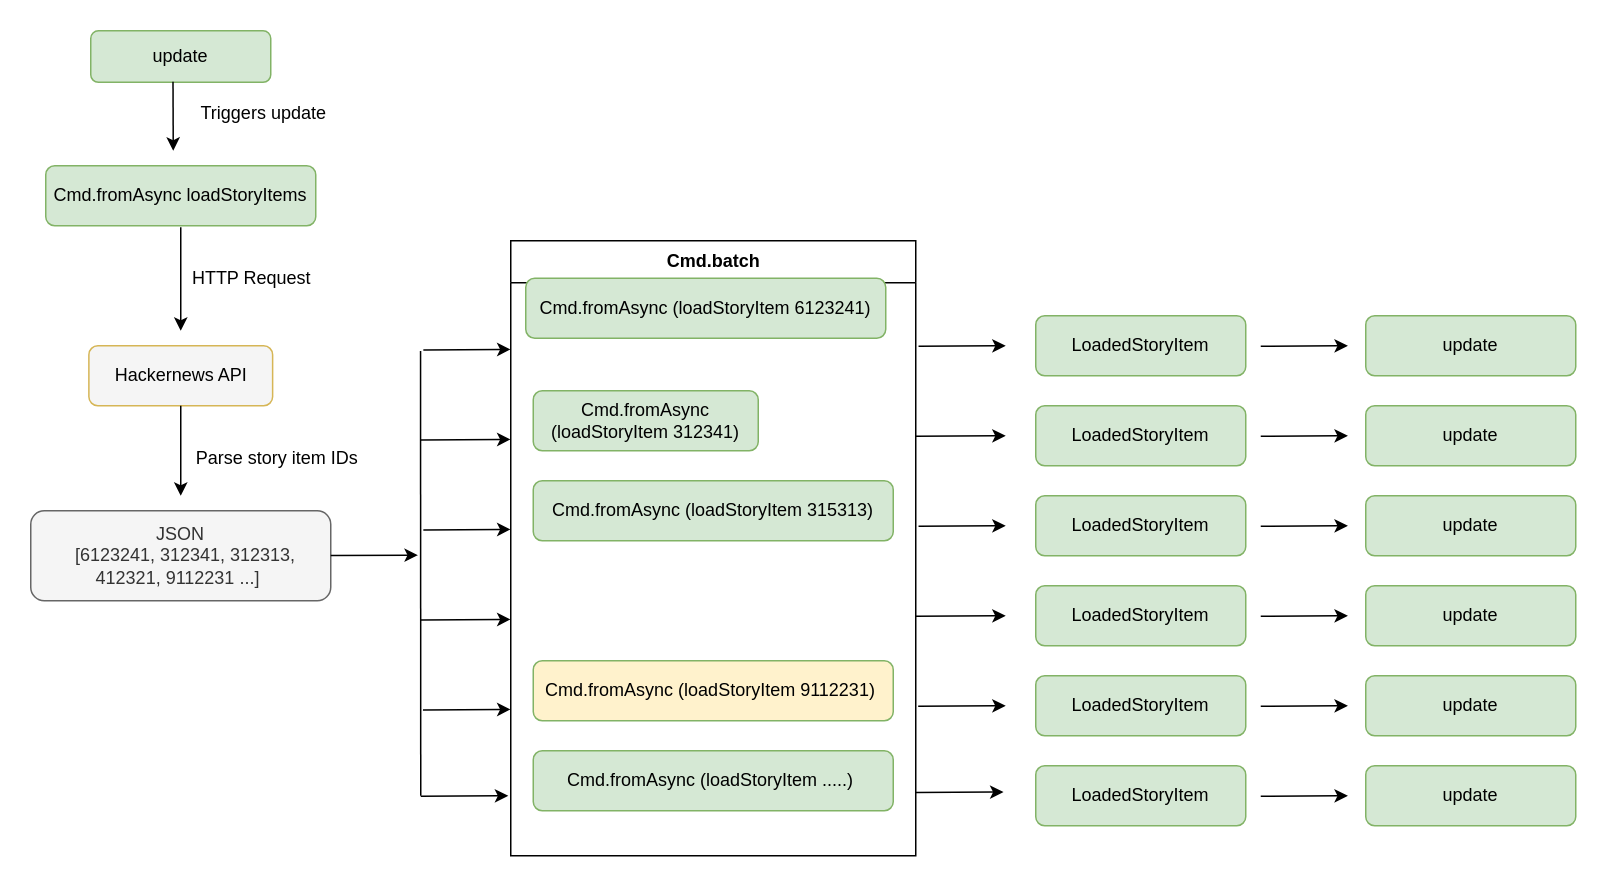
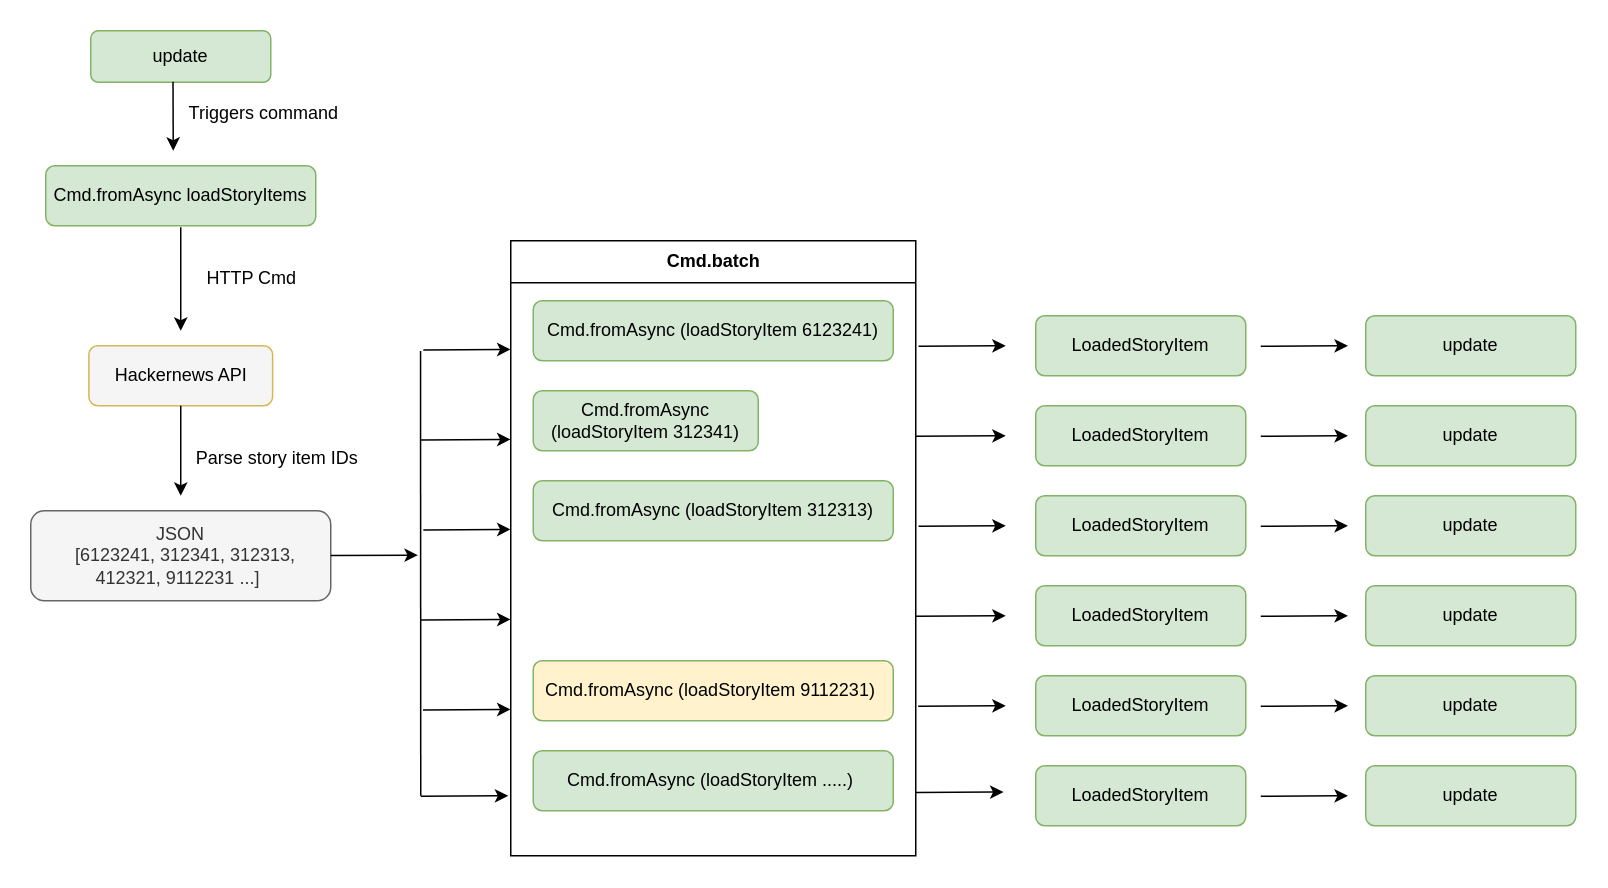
  <mxCell id="0" />
  <mxCell id="1" parent="0" />
  <mxCell id="2" value="Cmd.fromAsync loadStoryItems" style="rounded=1;whiteSpace=wrap;html=1;fillColor=#d5e8d4;strokeColor=#82b366;" parent="1" vertex="1"><mxGeometry x="30" y="110" width="180" height="40" as="geometry" /></mxCell>
  <mxCell id="3" value="" style="endArrow=classic;html=1;" parent="1" edge="1"><mxGeometry width="50" height="50" relative="1" as="geometry"><mxPoint x="120" y="151" as="sourcePoint" /><mxPoint x="120" y="220" as="targetPoint" /></mxGeometry></mxCell>
  <mxCell id="4" value="Hackernews API" style="rounded=1;whiteSpace=wrap;html=1;fillColor=#f5f5f5;strokeColor=#d6b656;" parent="1" vertex="1"><mxGeometry x="58.75" y="230" width="122.5" height="40" as="geometry" /></mxCell>
- <mxCell id="5" value="HTTP Request" style="text;html=1;strokeColor=none;fillColor=none;align=center;verticalAlign=middle;whiteSpace=wrap;rounded=0;" parent="1" vertex="1"><mxGeometry x="114.69" y="170" width="105.31" height="30" as="geometry" /></mxCell>
+ <mxCell id="5" value="HTTP Cmd" style="text;html=1;strokeColor=none;fillColor=none;align=center;verticalAlign=middle;whiteSpace=wrap;rounded=0;" parent="1" vertex="1"><mxGeometry x="114.69" y="170" width="105.31" height="30" as="geometry" /></mxCell>
  <mxCell id="6" value="JSON &lt;br&gt;&amp;nbsp; [6123241, 312341, 312313, 412321, 9112231 ...]&amp;nbsp;" style="rounded=1;whiteSpace=wrap;html=1;fillColor=#f5f5f5;strokeColor=#666666;fontColor=#333333;" parent="1" vertex="1"><mxGeometry x="20" y="340" width="200" height="60" as="geometry" /></mxCell>
  <mxCell id="7" value="" style="endArrow=classic;html=1;exitX=0.5;exitY=1;exitDx=0;exitDy=0;" parent="1" source="4" edge="1"><mxGeometry width="50" height="50" relative="1" as="geometry"><mxPoint x="130" y="161" as="sourcePoint" /><mxPoint x="120" y="330" as="targetPoint" /></mxGeometry></mxCell>
  <mxCell id="8" value="" style="endArrow=none;html=1;" parent="1" edge="1"><mxGeometry width="50" height="50" relative="1" as="geometry"><mxPoint x="280" y="530" as="sourcePoint" /><mxPoint x="279.86" y="233.45" as="targetPoint" /></mxGeometry></mxCell>
  <mxCell id="9" value="Parse story item IDs" style="text;html=1;strokeColor=none;fillColor=none;align=center;verticalAlign=middle;whiteSpace=wrap;rounded=0;" parent="1" vertex="1"><mxGeometry x="129.38" y="290" width="110.62" height="30" as="geometry" /></mxCell>
  <mxCell id="10" value="" style="endArrow=classic;html=1;" parent="1" edge="1"><mxGeometry width="50" height="50" relative="1" as="geometry"><mxPoint x="281.73" y="232.76" as="sourcePoint" /><mxPoint x="339.86" y="232.45" as="targetPoint" /></mxGeometry></mxCell>
  <mxCell id="11" value="" style="endArrow=classic;html=1;" parent="1" edge="1"><mxGeometry width="50" height="50" relative="1" as="geometry"><mxPoint x="279.86" y="292.76" as="sourcePoint" /><mxPoint x="339.86" y="292.45" as="targetPoint" /></mxGeometry></mxCell>
  <mxCell id="12" value="" style="endArrow=classic;html=1;" parent="1" edge="1"><mxGeometry width="50" height="50" relative="1" as="geometry"><mxPoint x="281.73" y="352.76" as="sourcePoint" /><mxPoint x="339.86" y="352.45" as="targetPoint" /></mxGeometry></mxCell>
  <mxCell id="13" value="" style="endArrow=classic;html=1;" parent="1" edge="1"><mxGeometry width="50" height="50" relative="1" as="geometry"><mxPoint x="279.86" y="412.76" as="sourcePoint" /><mxPoint x="339.86" y="412.45" as="targetPoint" /></mxGeometry></mxCell>
  <mxCell id="14" value="" style="endArrow=classic;html=1;" parent="1" edge="1"><mxGeometry width="50" height="50" relative="1" as="geometry"><mxPoint x="281.48" y="472.76" as="sourcePoint" /><mxPoint x="339.86" y="472.45" as="targetPoint" /></mxGeometry></mxCell>
  <mxCell id="15" value="" style="endArrow=classic;html=1;" parent="1" edge="1"><mxGeometry width="50" height="50" relative="1" as="geometry"><mxPoint x="220" y="369.89" as="sourcePoint" /><mxPoint x="278.13" y="369.58" as="targetPoint" /></mxGeometry></mxCell>
  <mxCell id="16" value="update" style="rounded=1;whiteSpace=wrap;html=1;fillColor=#d5e8d4;strokeColor=#82b366;" parent="1" vertex="1"><mxGeometry x="60" y="20" width="120" height="34.41" as="geometry" /></mxCell>
  <mxCell id="17" value="" style="endArrow=classic;html=1;exitX=0.457;exitY=0.986;exitDx=0;exitDy=0;exitPerimeter=0;" parent="1" source="16" edge="1"><mxGeometry width="50" height="50" relative="1" as="geometry"><mxPoint x="130" y="161" as="sourcePoint" /><mxPoint x="115" y="100" as="targetPoint" /></mxGeometry></mxCell>
- <mxCell id="18" value="Triggers update" style="text;html=1;strokeColor=none;fillColor=none;align=center;verticalAlign=middle;whiteSpace=wrap;rounded=0;" parent="1" vertex="1"><mxGeometry x="114.69" y="60" width="120.62" height="30" as="geometry" /></mxCell>
+ <mxCell id="18" value="Triggers command" style="text;html=1;strokeColor=none;fillColor=none;align=center;verticalAlign=middle;whiteSpace=wrap;rounded=0;" parent="1" vertex="1"><mxGeometry x="114.69" y="60" width="120.62" height="30" as="geometry" /></mxCell>
  <mxCell id="19" value="" style="endArrow=classic;html=1;" edge="1" parent="1"><mxGeometry width="50" height="50" relative="1" as="geometry"><mxPoint x="280" y="530.31" as="sourcePoint" /><mxPoint x="338.38" y="530" as="targetPoint" /></mxGeometry></mxCell>
  <mxCell id="20" value="" style="endArrow=classic;html=1;" edge="1" parent="1"><mxGeometry width="50" height="50" relative="1" as="geometry"><mxPoint x="611.87" y="230.31" as="sourcePoint" /><mxPoint x="670" y="230" as="targetPoint" /></mxGeometry></mxCell>
  <mxCell id="21" value="" style="endArrow=classic;html=1;" edge="1" parent="1"><mxGeometry width="50" height="50" relative="1" as="geometry"><mxPoint x="610" y="290.31" as="sourcePoint" /><mxPoint x="670" y="290" as="targetPoint" /></mxGeometry></mxCell>
  <mxCell id="22" value="" style="endArrow=classic;html=1;" edge="1" parent="1"><mxGeometry width="50" height="50" relative="1" as="geometry"><mxPoint x="611.87" y="350.31" as="sourcePoint" /><mxPoint x="670" y="350" as="targetPoint" /></mxGeometry></mxCell>
  <mxCell id="23" value="" style="endArrow=classic;html=1;" edge="1" parent="1"><mxGeometry width="50" height="50" relative="1" as="geometry"><mxPoint x="610" y="410.31" as="sourcePoint" /><mxPoint x="670" y="410" as="targetPoint" /></mxGeometry></mxCell>
  <mxCell id="24" value="" style="endArrow=classic;html=1;" edge="1" parent="1"><mxGeometry width="50" height="50" relative="1" as="geometry"><mxPoint x="611.62" y="470.31" as="sourcePoint" /><mxPoint x="670" y="470" as="targetPoint" /></mxGeometry></mxCell>
  <mxCell id="25" value="" style="endArrow=classic;html=1;" edge="1" parent="1"><mxGeometry width="50" height="50" relative="1" as="geometry"><mxPoint x="610.14" y="527.86" as="sourcePoint" /><mxPoint x="668.52" y="527.55" as="targetPoint" /></mxGeometry></mxCell>
  <mxCell id="26" value="LoadedStoryItem" style="rounded=1;whiteSpace=wrap;html=1;fillColor=#d5e8d4;strokeColor=#82b366;" vertex="1" parent="1"><mxGeometry x="690" y="210" width="140" height="40" as="geometry" /></mxCell>
  <mxCell id="27" value="update" style="rounded=1;whiteSpace=wrap;html=1;fillColor=#d5e8d4;strokeColor=#82b366;" vertex="1" parent="1"><mxGeometry x="910" y="210" width="140" height="40" as="geometry" /></mxCell>
  <mxCell id="28" value="" style="endArrow=classic;html=1;" edge="1" parent="1"><mxGeometry width="50" height="50" relative="1" as="geometry"><mxPoint x="840" y="230.31" as="sourcePoint" /><mxPoint x="898.13" y="230" as="targetPoint" /></mxGeometry></mxCell>
  <mxCell id="29" value="LoadedStoryItem" style="rounded=1;whiteSpace=wrap;html=1;fillColor=#d5e8d4;strokeColor=#82b366;" vertex="1" parent="1"><mxGeometry x="690" y="270" width="140" height="40" as="geometry" /></mxCell>
  <mxCell id="30" value="update" style="rounded=1;whiteSpace=wrap;html=1;fillColor=#d5e8d4;strokeColor=#82b366;" vertex="1" parent="1"><mxGeometry x="910" y="270" width="140" height="40" as="geometry" /></mxCell>
  <mxCell id="31" value="" style="endArrow=classic;html=1;" edge="1" parent="1"><mxGeometry width="50" height="50" relative="1" as="geometry"><mxPoint x="840" y="290.31" as="sourcePoint" /><mxPoint x="898.13" y="290" as="targetPoint" /></mxGeometry></mxCell>
  <mxCell id="32" value="LoadedStoryItem" style="rounded=1;whiteSpace=wrap;html=1;fillColor=#d5e8d4;strokeColor=#82b366;" vertex="1" parent="1"><mxGeometry x="690" y="330" width="140" height="40" as="geometry" /></mxCell>
  <mxCell id="33" value="update" style="rounded=1;whiteSpace=wrap;html=1;fillColor=#d5e8d4;strokeColor=#82b366;" vertex="1" parent="1"><mxGeometry x="910" y="330" width="140" height="40" as="geometry" /></mxCell>
  <mxCell id="34" value="" style="endArrow=classic;html=1;" edge="1" parent="1"><mxGeometry width="50" height="50" relative="1" as="geometry"><mxPoint x="840" y="350.31" as="sourcePoint" /><mxPoint x="898.13" y="350" as="targetPoint" /></mxGeometry></mxCell>
  <mxCell id="35" value="LoadedStoryItem" style="rounded=1;whiteSpace=wrap;html=1;fillColor=#d5e8d4;strokeColor=#82b366;" vertex="1" parent="1"><mxGeometry x="690" y="390" width="140" height="40" as="geometry" /></mxCell>
  <mxCell id="36" value="update" style="rounded=1;whiteSpace=wrap;html=1;fillColor=#d5e8d4;strokeColor=#82b366;" vertex="1" parent="1"><mxGeometry x="910" y="390" width="140" height="40" as="geometry" /></mxCell>
  <mxCell id="37" value="" style="endArrow=classic;html=1;" edge="1" parent="1"><mxGeometry width="50" height="50" relative="1" as="geometry"><mxPoint x="840" y="410.31" as="sourcePoint" /><mxPoint x="898.13" y="410" as="targetPoint" /></mxGeometry></mxCell>
  <mxCell id="38" value="LoadedStoryItem" style="rounded=1;whiteSpace=wrap;html=1;fillColor=#d5e8d4;strokeColor=#82b366;" vertex="1" parent="1"><mxGeometry x="690" y="450" width="140" height="40" as="geometry" /></mxCell>
  <mxCell id="39" value="update" style="rounded=1;whiteSpace=wrap;html=1;fillColor=#d5e8d4;strokeColor=#82b366;" vertex="1" parent="1"><mxGeometry x="910" y="450" width="140" height="40" as="geometry" /></mxCell>
  <mxCell id="40" value="" style="endArrow=classic;html=1;" edge="1" parent="1"><mxGeometry width="50" height="50" relative="1" as="geometry"><mxPoint x="840" y="470.31" as="sourcePoint" /><mxPoint x="898.13" y="470" as="targetPoint" /></mxGeometry></mxCell>
  <mxCell id="41" value="LoadedStoryItem" style="rounded=1;whiteSpace=wrap;html=1;fillColor=#d5e8d4;strokeColor=#82b366;" vertex="1" parent="1"><mxGeometry x="690" y="510" width="140" height="40" as="geometry" /></mxCell>
  <mxCell id="42" value="update" style="rounded=1;whiteSpace=wrap;html=1;fillColor=#d5e8d4;strokeColor=#82b366;" vertex="1" parent="1"><mxGeometry x="910" y="510" width="140" height="40" as="geometry" /></mxCell>
  <mxCell id="43" value="" style="endArrow=classic;html=1;" edge="1" parent="1"><mxGeometry width="50" height="50" relative="1" as="geometry"><mxPoint x="840" y="530.31" as="sourcePoint" /><mxPoint x="898.13" y="530" as="targetPoint" /></mxGeometry></mxCell>
  <mxCell id="44" value="Cmd.batch" style="swimlane;html=1;startSize=28;horizontal=1;containerType=tree;" vertex="1" parent="1"><mxGeometry x="340" y="160" width="270" height="410" as="geometry" /></mxCell>
- <mxCell id="45" value="Cmd.fromAsync (loadStoryItem 315313)" style="rounded=1;whiteSpace=wrap;html=1;fillColor=#d5e8d4;strokeColor=#82b366;" parent="44" vertex="1"><mxGeometry x="15" y="160" width="240" height="40" as="geometry" /></mxCell>
+ <mxCell id="45" value="Cmd.fromAsync (loadStoryItem 312313)" style="rounded=1;whiteSpace=wrap;html=1;fillColor=#d5e8d4;strokeColor=#82b366;" parent="44" vertex="1"><mxGeometry x="15" y="160" width="240" height="40" as="geometry" /></mxCell>
  <mxCell id="46" value="Cmd.fromAsync (loadStoryItem 312341)" style="rounded=1;whiteSpace=wrap;html=1;fillColor=#d5e8d4;strokeColor=#82b366;" parent="44" vertex="1"><mxGeometry x="15" y="100" width="150" height="40" as="geometry" /></mxCell>
- <mxCell id="47" value="Cmd.fromAsync (loadStoryItem 6123241)" style="rounded=1;whiteSpace=wrap;html=1;fillColor=#d5e8d4;strokeColor=#82b366;" parent="44" vertex="1"><mxGeometry x="10" y="25" width="240" height="40" as="geometry" /></mxCell>
+ <mxCell id="47" value="Cmd.fromAsync (loadStoryItem 6123241)" style="rounded=1;whiteSpace=wrap;html=1;fillColor=#d5e8d4;strokeColor=#82b366;" parent="44" vertex="1"><mxGeometry x="15" y="40" width="240" height="40" as="geometry" /></mxCell>
  <mxCell id="48" value="Cmd.fromAsync (loadStoryItem 9112231)&amp;nbsp;" style="rounded=1;whiteSpace=wrap;html=1;fillColor=#fff2cc;strokeColor=#82b366;" parent="44" vertex="1"><mxGeometry x="15" y="280" width="240" height="40" as="geometry" /></mxCell>
  <mxCell id="49" value="Cmd.fromAsync (loadStoryItem .....)&amp;nbsp;" style="rounded=1;whiteSpace=wrap;html=1;fillColor=#d5e8d4;strokeColor=#82b366;" vertex="1" parent="44"><mxGeometry x="15" y="340" width="240" height="40" as="geometry" /></mxCell>
